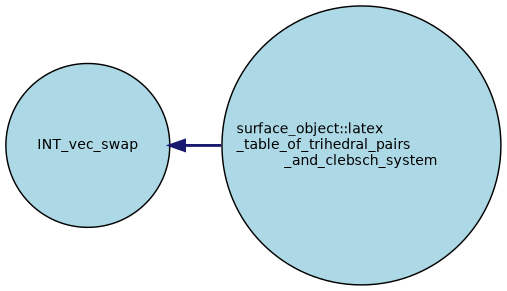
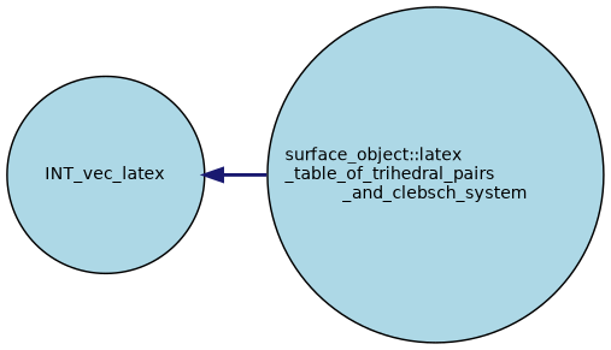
  digraph {
    rankdir=LR
    node [color=black fillcolor=lightblue fontname=Helvetica fontsize=10 shape=circle style=filled]
-   n1 [fontcolor=black height=0.2 label=INT_vec_swap width=0.4]
+   n1 [fontcolor=black height=0.2 label=INT_vec_latex width=0.4]
    n2 [height=0.2 label="surface_object::latex\l_table_of_trihedral_pairs\l_and_clebsch_system" width=0.4]
    n1 -> n2 [color=midnightblue dir=back fontname=Helvetica fontsize=10 labelfontname=Helvetica labelfontsize=10 style=bold]
  }
